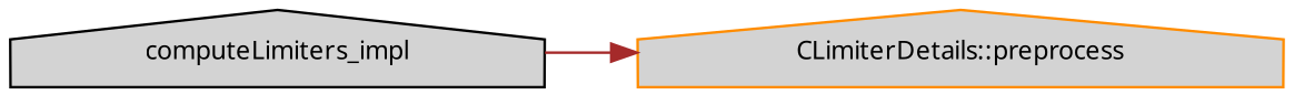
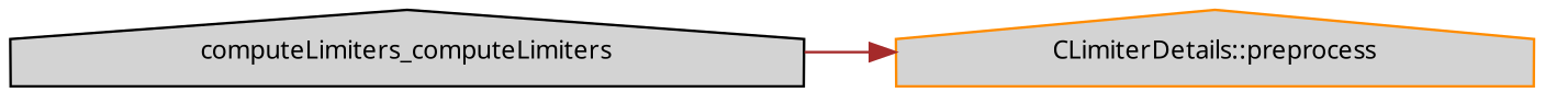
  digraph {
    rankdir=RL
    fontname="Noto Sans"
    node [fillcolor=lightgrey fontname="Noto Sans" fontsize=10 shape=house style=filled]
    n1 [color=darkorange fontcolor=black height=0.2 label="CLimiterDetails::preprocess" width=0.4]
-   n2 [color=black height=0.2 label=computeLimiters_impl width=0.4]
+   n2 [color=black height=0.2 label=computeLimiters_computeLimiters width=0.4]
    n1 -> n2 [color=brown dir=back fontname="Noto Sans" fontsize=10 labelfontname=Helvetica labelfontsize=10 style=solid]
  }
